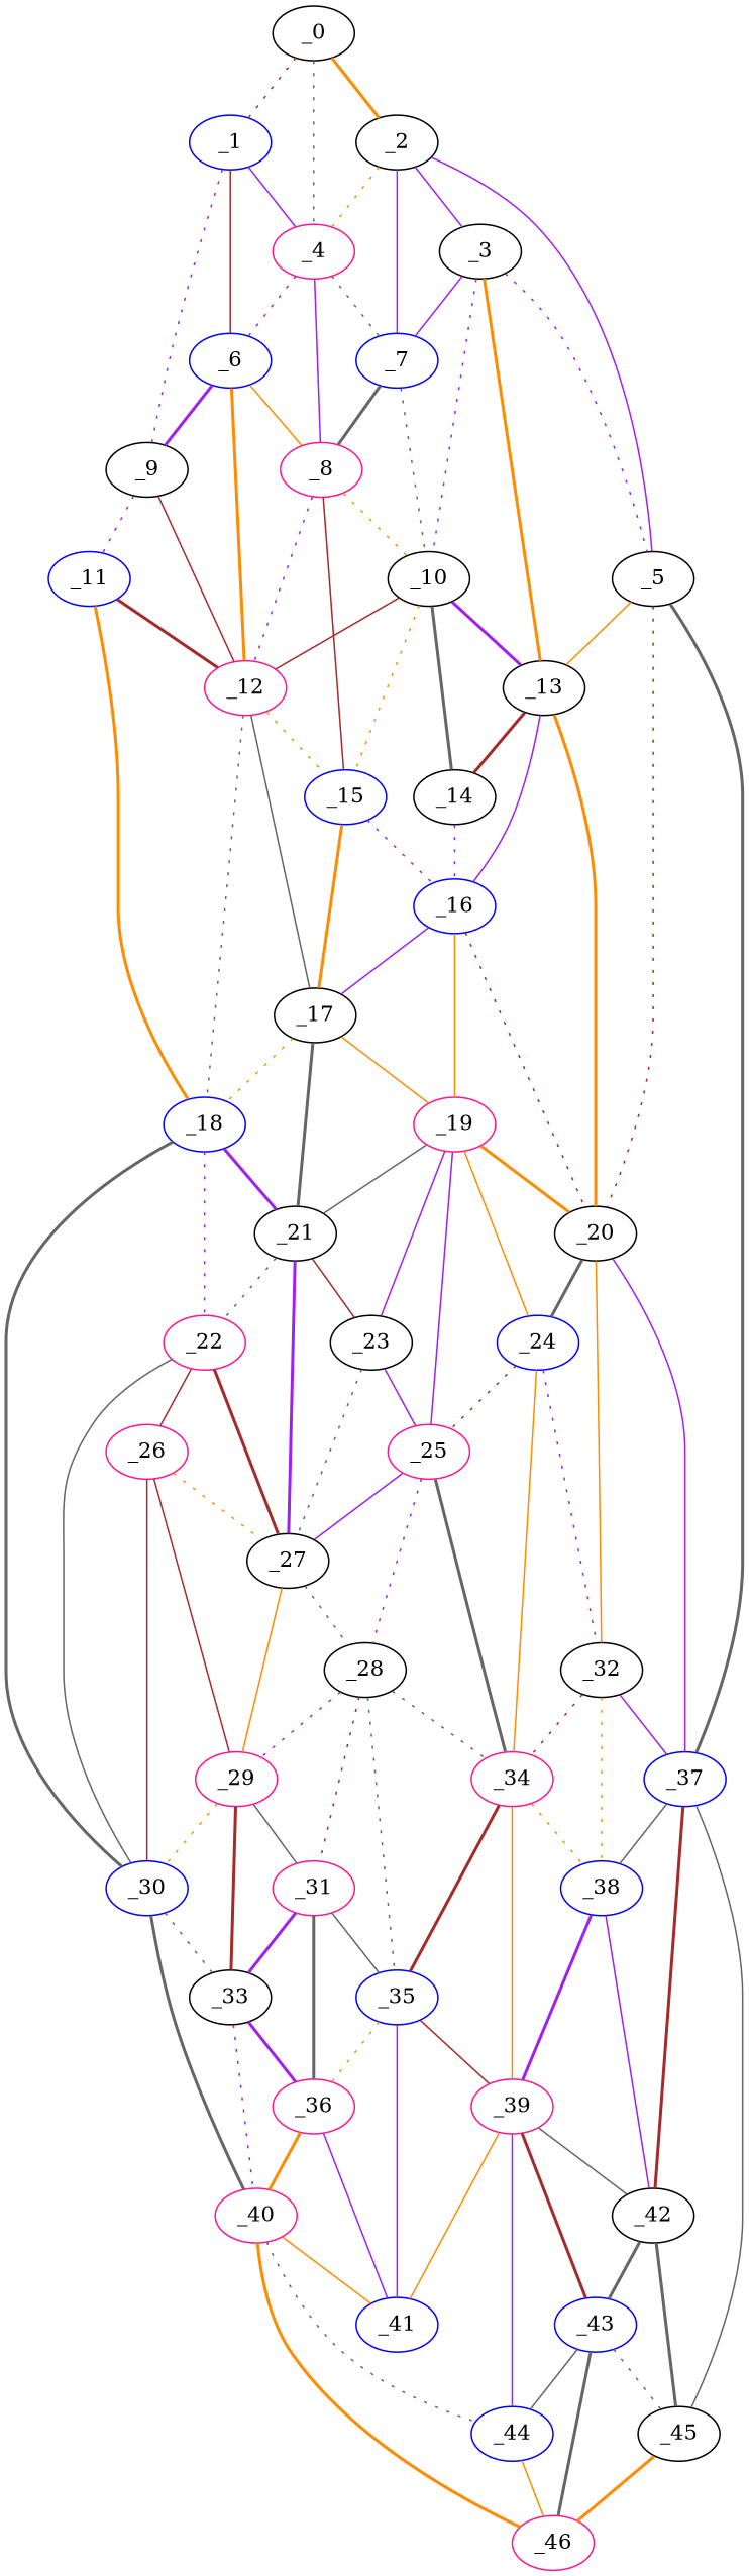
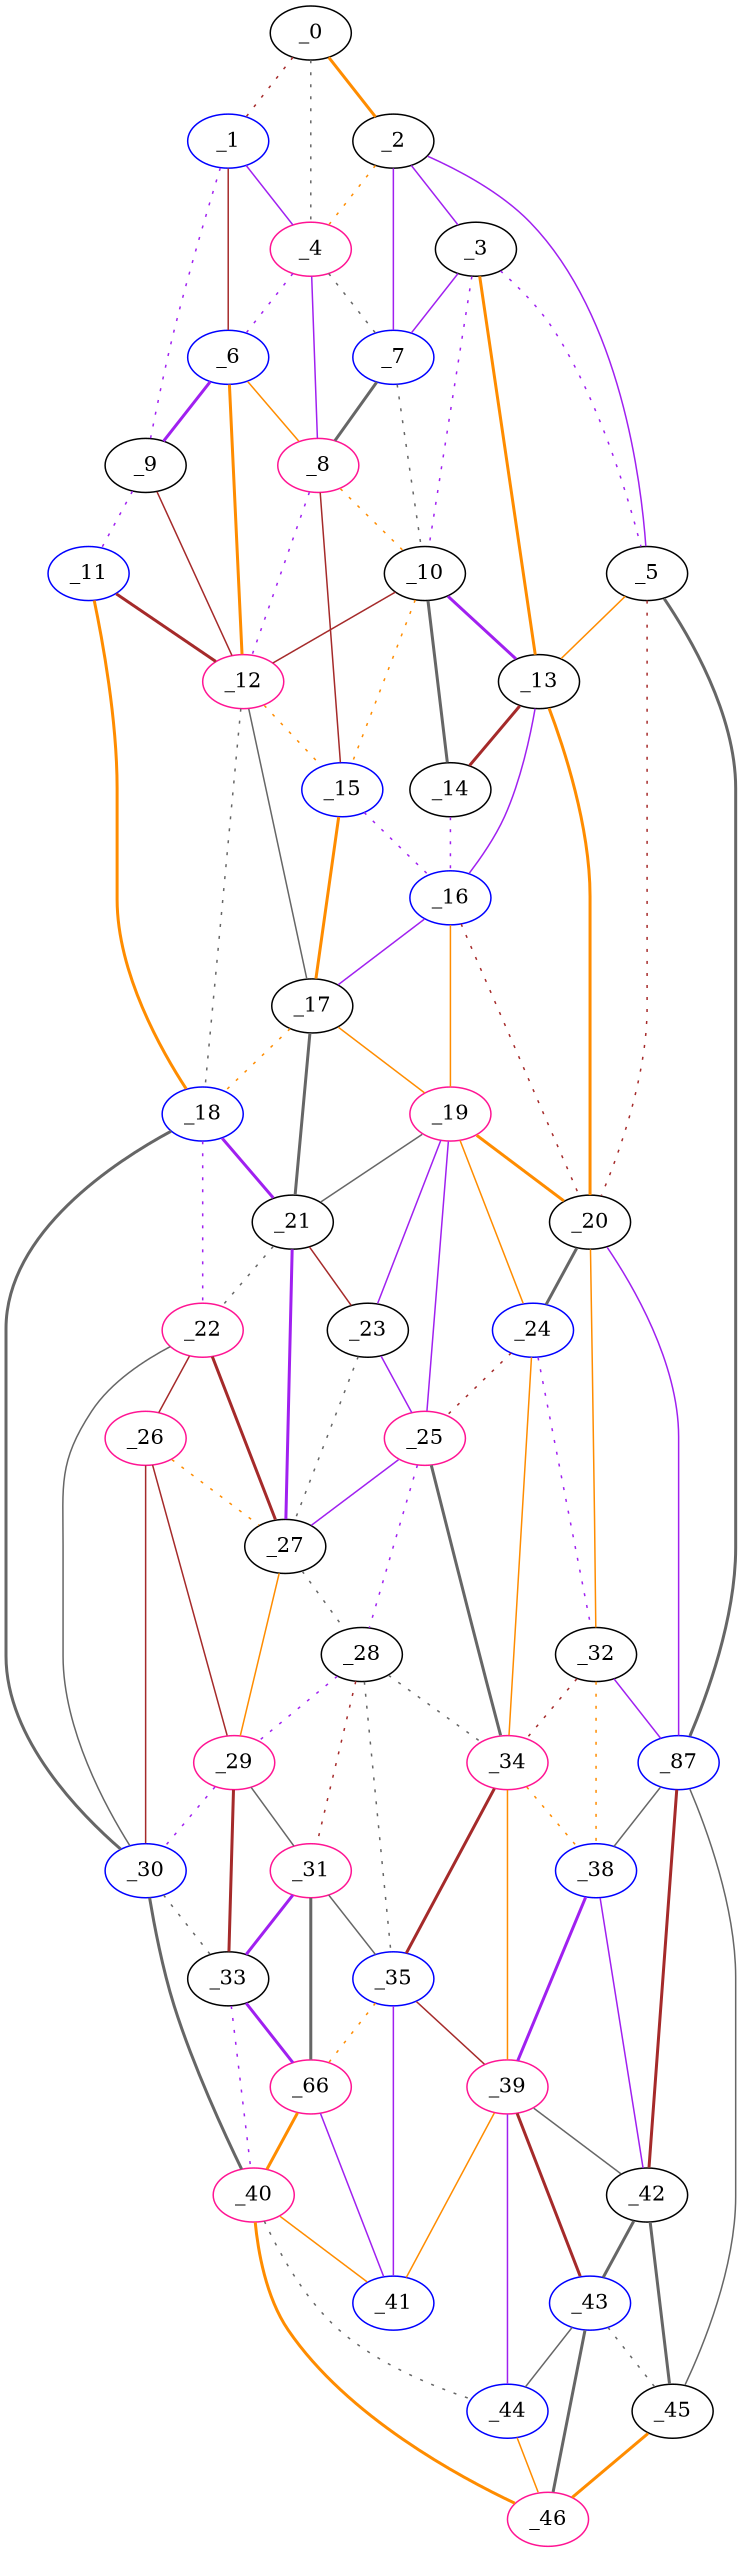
  graph {
    node [color=black x=28 y=74]
    edge [color=purple style=solid valence=2]
    _0 [x=5 y=59]
    _1 [color=blue x=8 y=41]
    _2 [x=11 y=79]
    _4 [color=deeppink x=16 y=57]
    _6 [color=blue x=20 y=51]
    _9 [y=34]
    _3 [x=15 y=85]
    _5 [x=17 y=93]
    _7 [color=blue x=23]
    _8 [color=deeppink x=24 y=63]
    _12 [color=deeppink x=38 y=54]
    _11 [color=blue x=37 y=31]
    _10
    _13 [x=38 y=88]
    _20 [x=65 y=87]
-   _37 [color=blue x=101 y=95]
+   _37 [color=blue x=101 y=95 label=_87]
    _15 [color=blue x=43]
    _18 [color=blue x=57 y=29]
    _17 [x=52 y=59]
    _14 [x=39 y=81]
    _16 [color=blue x=51 y=76]
    _24 [color=blue x=75 y=78]
    _32 [x=94 y=81]
    _38 [color=blue x=103 y=76]
    _42 [x=110 y=77]
    _45 [x=119 y=84]
    _19 [color=deeppink x=65 y=76]
    _25 [color=deeppink x=77 y=60]
    _34 [color=deeppink x=98 y=73]
    _39 [color=deeppink x=107 y=68]
    _43 [color=blue x=113 y=72]
    _46 [color=deeppink x=125 y=79]
    _21 [x=67 y=58]
    _22 [color=deeppink x=71 y=33]
    _30 [color=blue x=88 y=34]
    _23 [x=71 y=58]
    _27 [x=80 y=50]
    _26 [color=deeppink x=79 y=35]
    _33 [x=95 y=37]
    _40 [color=deeppink x=108 y=41]
    _28 [x=86 y=53]
    _29 [color=deeppink x=87 y=44]
-   _36 [color=deeppink x=101 y=45]
+   _36 [color=deeppink x=101 y=45 label=_66]
    _41 [color=blue x=109 y=55]
    _44 [color=blue x=114 y=60]
    _35 [color=blue x=99 y=55]
    _31 [color=deeppink x=94 y=50]
    _0 -- _1 [color=brown style=dotted valence=1]
    _0 -- _2 [color=darkorange style=bold valence=1]
    _0 -- _4 [color=gray40 style=dotted valence=1]
    _1 -- _4
    _1 -- _6 [color=brown]
    _1 -- _9 [style=dotted valence=1]
    _2 -- _4 [color=darkorange style=dotted]
    _2 -- _3
    _2 -- _5 [valence=1]
    _2 -- _7
    _4 -- _6 [style=dotted]
    _4 -- _7 [color=gray40 style=dotted valence=1]
    _4 -- _8
    _6 -- _9 [style=bold]
    _6 -- _8 [color=darkorange]
    _6 -- _12 [color=darkorange style=bold valence=1]
    _9 -- _12 [color=brown]
    _9 -- _11 [style=dotted valence=1]
    _3 -- _5 [style=dotted valence=1]
    _3 -- _7 [valence=1]
    _3 -- _10 [style=dotted]
    _3 -- _13 [color=darkorange style=bold valence=1]
    _5 -- _13 [color=darkorange]
    _5 -- _20 [color=brown style=dotted valence=1]
    _5 -- _37 [color=gray40 style=bold valence=1]
    _7 -- _8 [color=gray40 style=bold]
    _7 -- _10 [color=gray40 style=dotted valence=1]
    _8 -- _12 [style=dotted]
    _8 -- _10 [color=darkorange style=dotted valence=1]
    _8 -- _15 [color=brown]
    _12 -- _15 [color=darkorange style=dotted]
    _12 -- _18 [color=gray40 style=dotted]
    _12 -- _17 [color=gray40]
    _11 -- _12 [color=brown style=bold valence=1]
    _11 -- _18 [color=darkorange style=bold valence=1]
    _10 -- _12 [color=brown]
    _10 -- _13 [style=bold]
    _10 -- _15 [color=darkorange style=dotted]
    _10 -- _14 [color=gray40 style=bold valence=1]
    _13 -- _20 [color=darkorange style=bold]
    _13 -- _14 [color=brown style=bold valence=1]
    _13 -- _16
    _20 -- _37 [valence=1]
    _20 -- _24 [color=gray40 style=bold]
    _20 -- _32 [color=darkorange]
    _37 -- _38 [color=gray40 valence=1]
    _37 -- _42 [color=brown style=bold]
    _37 -- _45 [color=gray40 valence=1]
    _15 -- _17 [color=darkorange style=bold]
    _15 -- _16 [style=dotted valence=1]
    _18 -- _21 [style=bold]
    _18 -- _22 [style=dotted valence=1]
    _18 -- _30 [color=gray40 style=bold valence=1]
    _17 -- _18 [color=darkorange style=dotted valence=1]
    _17 -- _19 [color=darkorange]
    _17 -- _21 [color=gray40 style=bold valence=1]
    _14 -- _16 [style=dotted]
    _16 -- _20 [color=brown style=dotted valence=1]
    _16 -- _17
    _16 -- _19 [color=darkorange]
    _24 -- _32 [style=dotted]
    _24 -- _25 [color=brown style=dotted]
    _24 -- _34 [color=darkorange]
    _32 -- _37
    _32 -- _38 [color=darkorange style=dotted]
    _32 -- _34 [color=brown style=dotted valence=1]
    _38 -- _42
    _38 -- _39 [style=bold]
    _42 -- _45 [color=gray40 style=bold]
    _42 -- _43 [color=gray40 style=bold valence=1]
    _45 -- _46 [color=darkorange style=bold valence=1]
    _19 -- _20 [color=darkorange style=bold]
    _19 -- _24 [color=darkorange valence=1]
    _19 -- _25
    _19 -- _21 [color=gray40]
    _19 -- _23
    _25 -- _34 [color=gray40 style=bold]
    _25 -- _27
    _25 -- _28 [style=dotted]
    _34 -- _38 [color=darkorange style=dotted]
    _34 -- _39 [color=darkorange valence=1]
    _34 -- _35 [color=brown style=bold]
    _39 -- _42 [color=gray40]
    _39 -- _43 [color=brown style=bold]
    _39 -- _41 [color=darkorange]
    _39 -- _44
    _43 -- _45 [color=gray40 style=dotted]
    _43 -- _46 [color=gray40 style=bold]
    _43 -- _44 [color=gray40]
    _21 -- _22 [color=gray40 style=dotted valence=1]
    _21 -- _23 [color=brown]
    _21 -- _27 [style=bold]
    _22 -- _30 [color=gray40 valence=1]
    _22 -- _27 [color=brown style=bold]
    _22 -- _26 [color=brown]
    _30 -- _33 [color=gray40 style=dotted]
    _30 -- _40 [color=gray40 style=bold valence=1]
    _23 -- _25
    _23 -- _27 [color=gray40 style=dotted]
    _27 -- _28 [color=gray40 style=dotted valence=1]
    _27 -- _29 [color=darkorange]
    _26 -- _30 [color=brown]
    _26 -- _27 [color=darkorange style=dotted]
    _26 -- _29 [color=brown]
    _33 -- _40 [style=dotted valence=1]
    _33 -- _36 [style=bold]
    _40 -- _46 [color=darkorange style=bold valence=1]
    _40 -- _41 [color=darkorange]
    _40 -- _44 [color=gray40 style=dotted]
    _28 -- _34 [color=gray40 style=dotted valence=1]
    _28 -- _29 [style=dotted valence=1]
    _28 -- _35 [color=gray40 style=dotted valence=1]
    _28 -- _31 [color=brown style=dotted]
-   _29 -- _30 [color=darkorange style=dotted]
+   _29 -- _30 [style=dotted]
    _29 -- _33 [color=brown style=bold]
    _29 -- _31 [color=gray40 valence=1]
    _36 -- _40 [color=darkorange style=bold valence=1]
    _36 -- _41
    _44 -- _46 [color=darkorange valence=1]
    _35 -- _39 [color=brown]
    _35 -- _36 [color=darkorange style=dotted]
    _35 -- _41 [valence=1]
    _31 -- _33 [style=bold]
    _31 -- _36 [color=gray40 style=bold]
    _31 -- _35 [color=gray40]
  }
